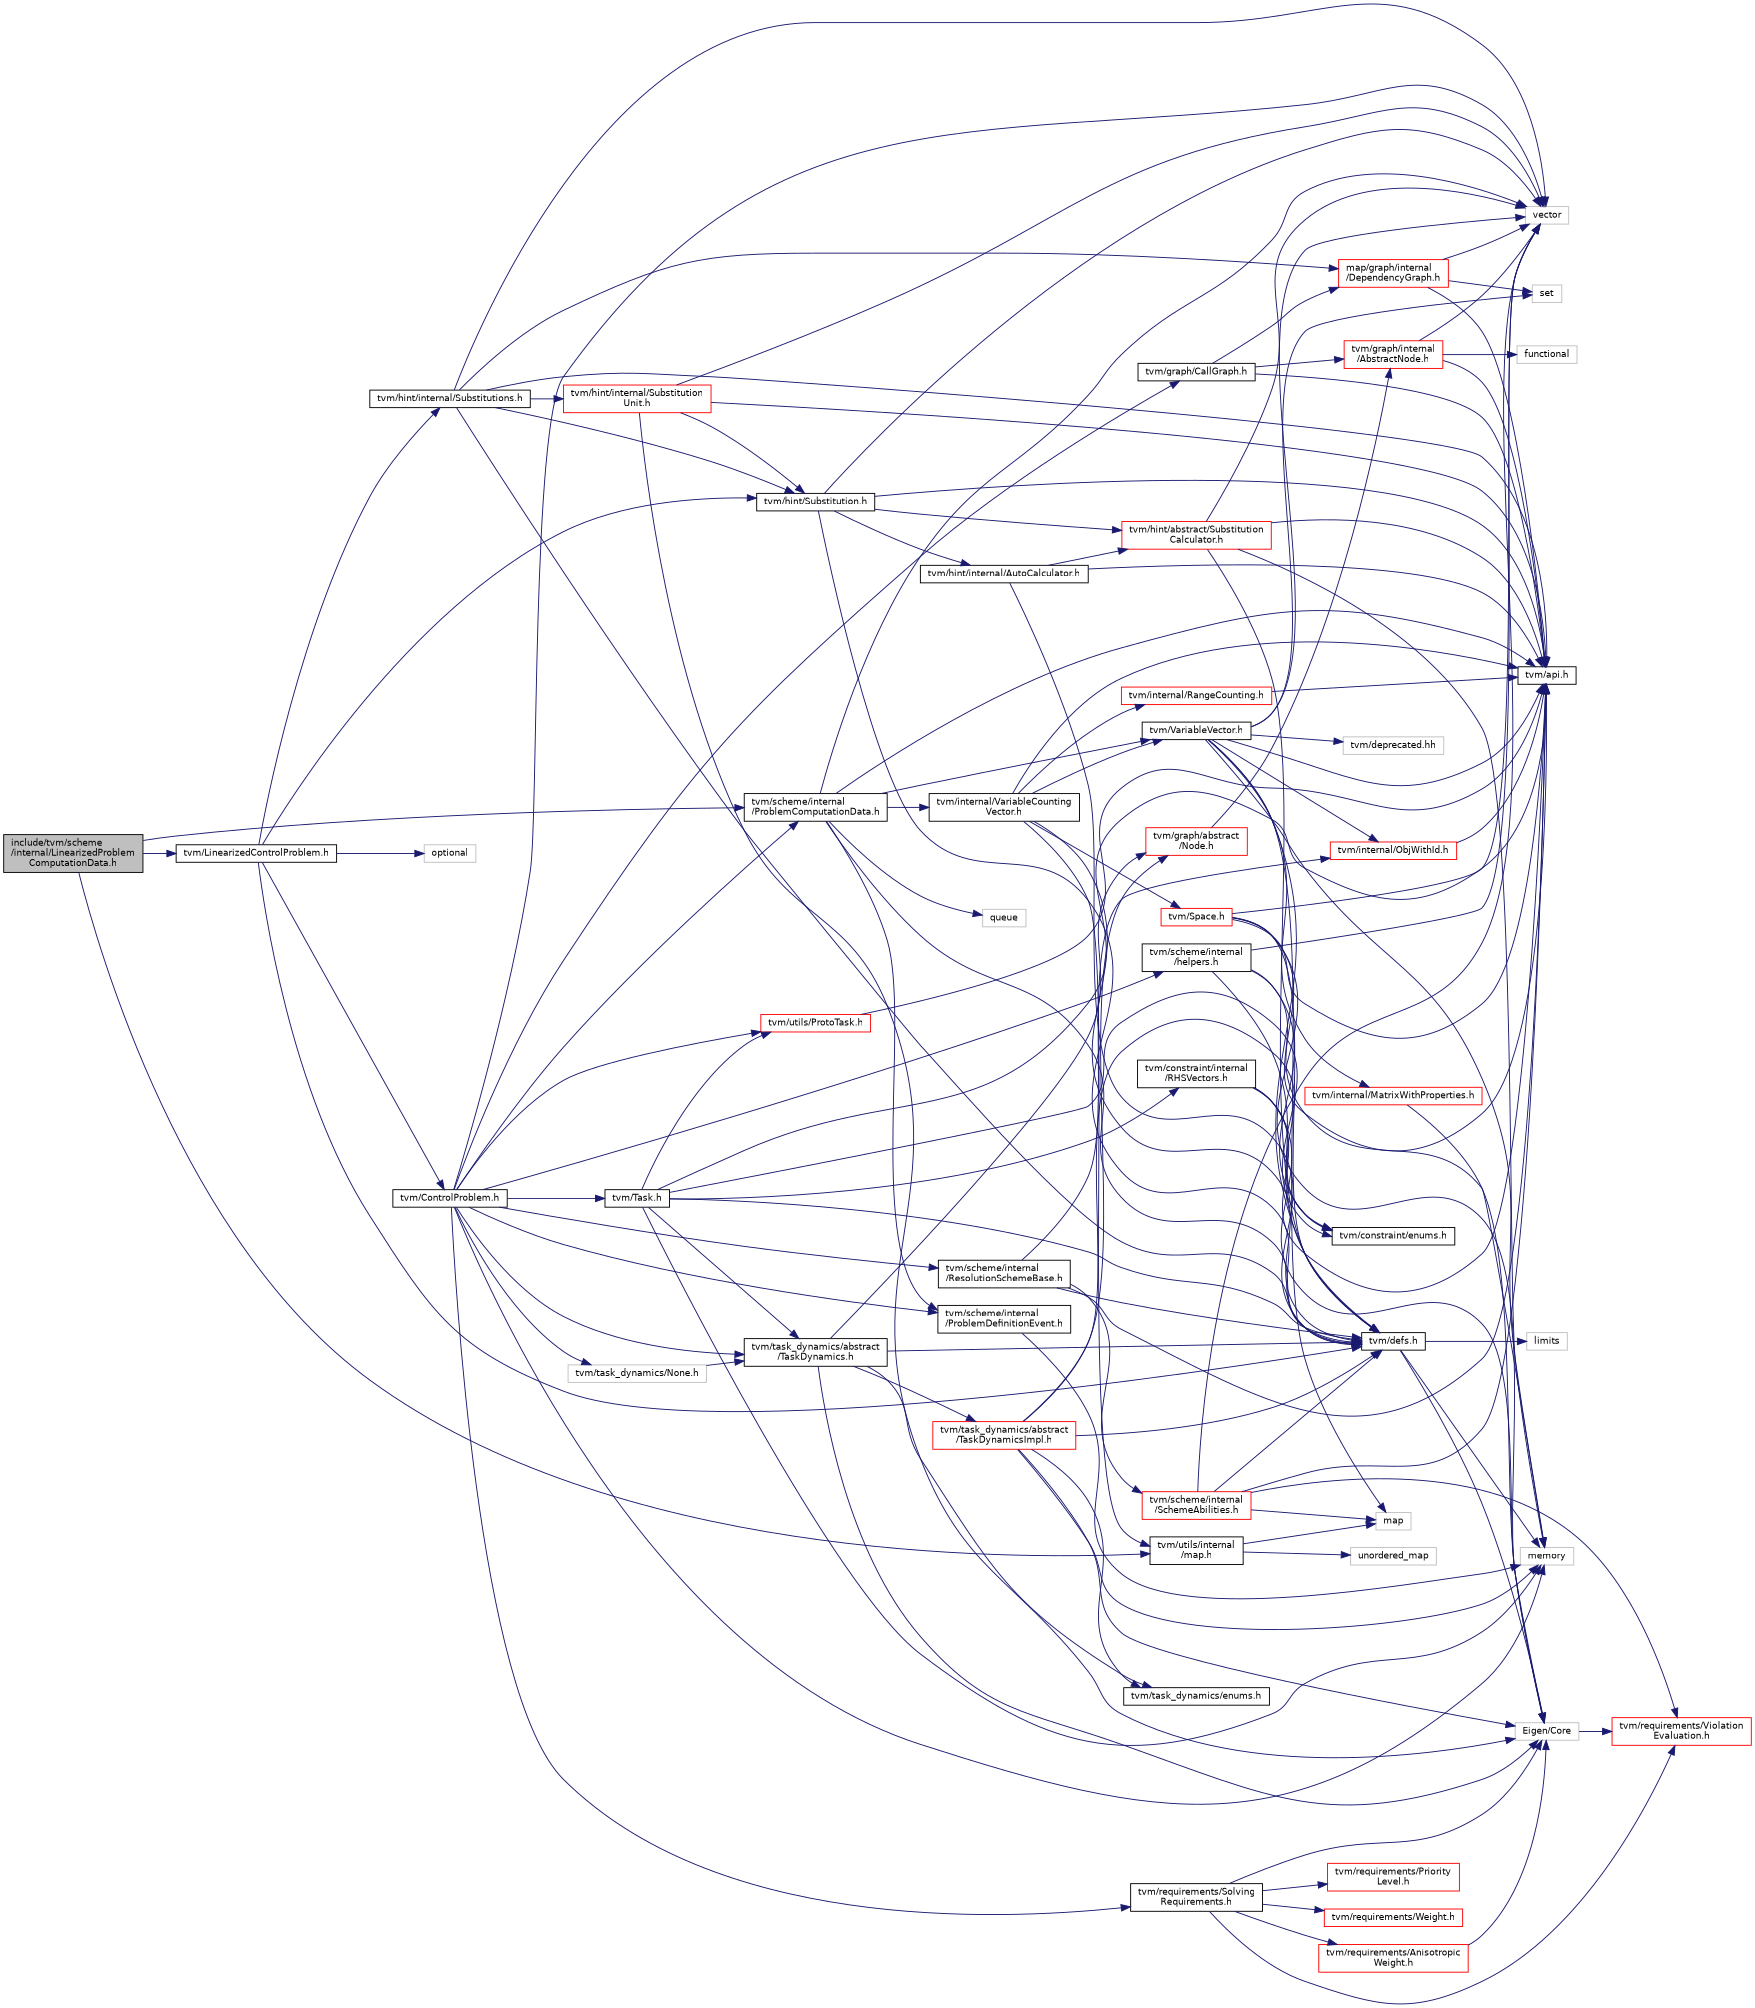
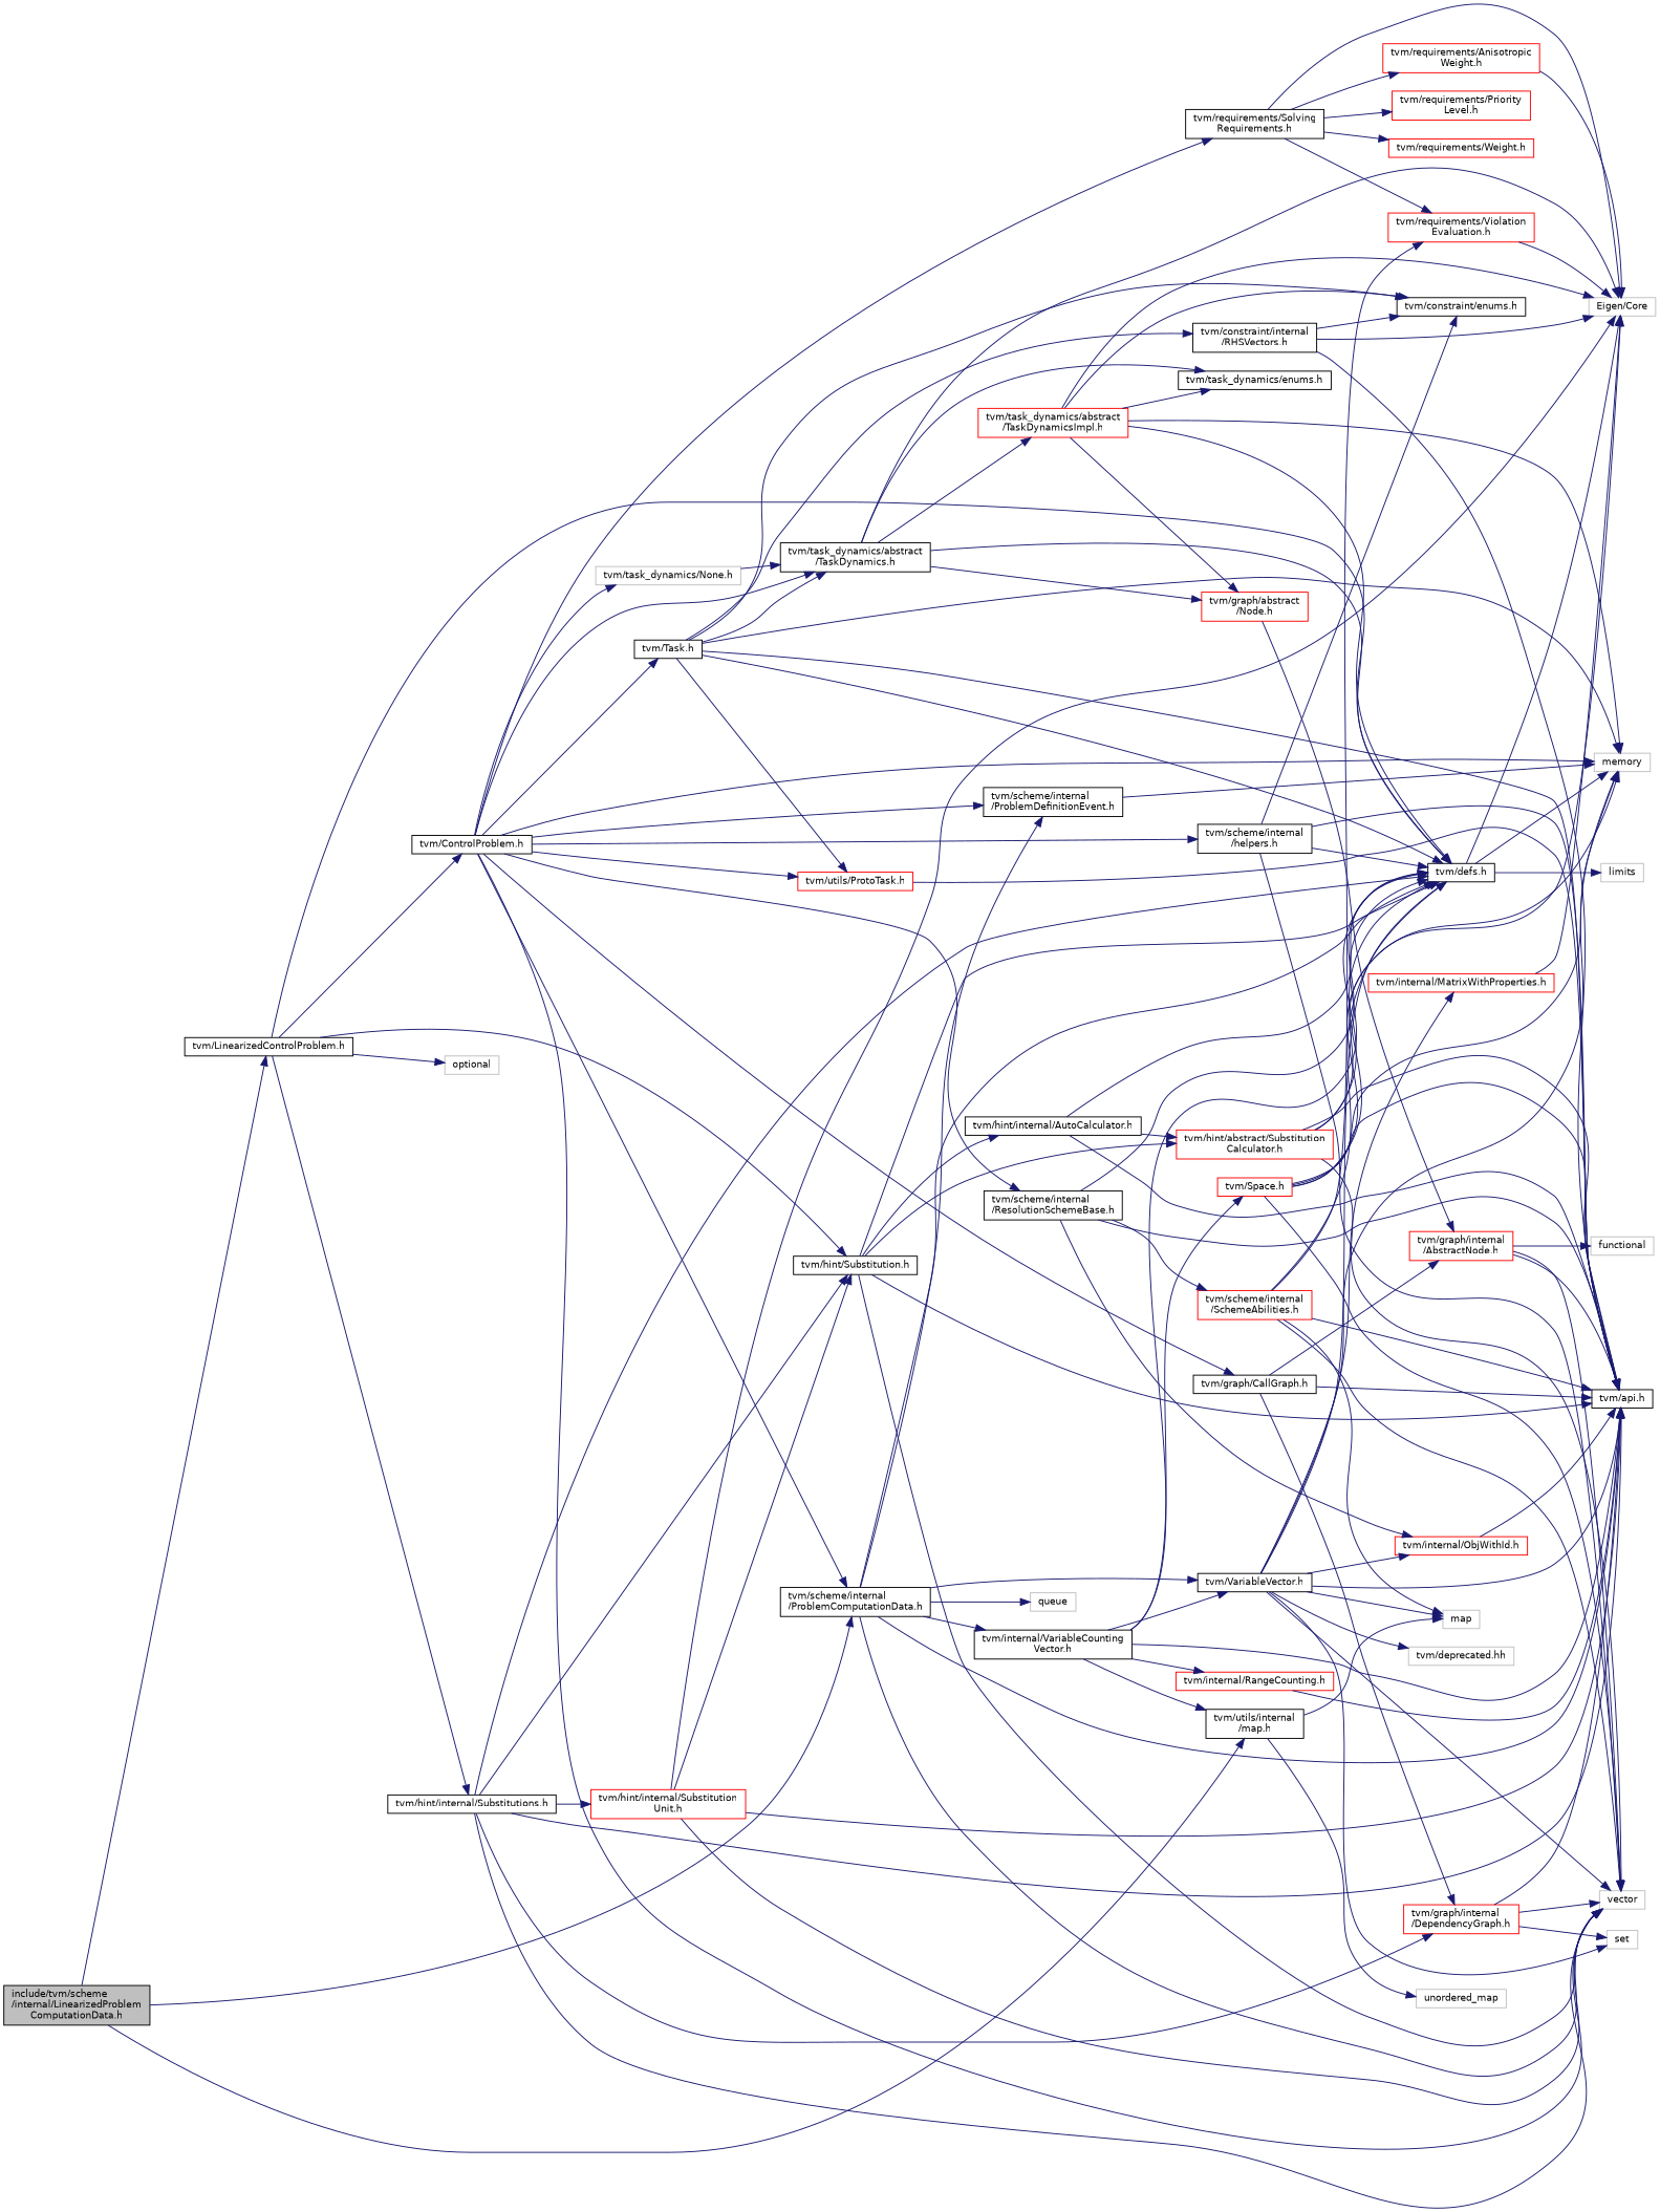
  digraph {
    fontname="DejaVu Sans"
    rankdir=LR
    node [color=black fillcolor=white fontname="DejaVu Sans" fontsize=10 shape=record style=filled]
    edge [color=midnightblue fontname="DejaVu Sans" fontsize=10 labelfontname=Helvetica labelfontsize=10 style=solid]
    n1 [fillcolor=grey75 fontcolor=black height=0.2 label="include/tvm/scheme\l/internal/LinearizedProblem\lComputationData.h" width=0.4]
    n2 [height=0.2 label="tvm/LinearizedControlProblem.h" width=0.4]
    n3 [height=0.2 label="tvm/scheme/internal\l/ProblemComputationData.h" width=0.4]
    n4 [height=0.2 label="tvm/utils/internal\l/map.h" width=0.4]
    n5 [height=0.2 label="tvm/defs.h" width=0.4]
    n6 [height=0.2 label="tvm/ControlProblem.h" width=0.4]
    n7 [height=0.2 label="tvm/hint/Substitution.h" width=0.4]
    n8 [height=0.2 label="tvm/hint/internal/Substitutions.h" width=0.4]
    n9 [color=grey75 height=0.2 label=optional width=0.4]
    n10 [color=grey75 height=0.2 label=vector width=0.4]
    n11 [height=0.2 label="tvm/scheme/internal\l/ProblemDefinitionEvent.h" width=0.4]
    n12 [height=0.2 label="tvm/api.h" width=0.4]
    n13 [height=0.2 label="tvm/VariableVector.h" width=0.4]
    n14 [height=0.2 label="tvm/internal/VariableCounting\lVector.h" width=0.4]
    n15 [color=grey75 height=0.2 label=queue width=0.4]
    n16 [color=grey75 height=0.2 label=map width=0.4]
    n17 [color=grey75 height=0.2 label=unordered_map width=0.4]
    n18 [color=grey75 height=0.2 label=limits width=0.4]
    n19 [color=grey75 height=0.2 label=memory width=0.4]
    n20 [color=grey75 height=0.2 label="Eigen/Core" width=0.4]
    n21 [height=0.2 label="tvm/Task.h" width=0.4]
    n22 [height=0.2 label="tvm/task_dynamics/abstract\l/TaskDynamics.h" width=0.4]
    n23 [color=red height=0.2 label="tvm/utils/ProtoTask.h" width=0.4]
    n24 [height=0.2 label="tvm/graph/CallGraph.h" width=0.4]
    n25 [height=0.2 label="tvm/requirements/Solving\lRequirements.h" width=0.4]
    n26 [height=0.2 label="tvm/scheme/internal\l/ResolutionSchemeBase.h" width=0.4]
    n27 [height=0.2 label="tvm/scheme/internal\l/helpers.h" width=0.4]
    n28 [color=grey75 height=0.2 label="tvm/task_dynamics/None.h" width=0.4]
    n29 [color=red height=0.2 label="tvm/hint/abstract/Substitution\lCalculator.h" width=0.4]
    n30 [height=0.2 label="tvm/hint/internal/AutoCalculator.h" width=0.4]
-   n31 [color=red height=0.2 label="map/graph/internal\l/DependencyGraph.h" width=0.4]
+   n31 [color=red height=0.2 label="tvm/graph/internal\l/DependencyGraph.h" width=0.4]
    n32 [color=red height=0.2 label="tvm/hint/internal/Substitution\lUnit.h" width=0.4]
    n33 [height=0.2 label="tvm/constraint/enums.h" width=0.4]
    n34 [height=0.2 label="tvm/constraint/internal\l/RHSVectors.h" width=0.4]
    n35 [color=red height=0.2 label="tvm/graph/abstract\l/Node.h" width=0.4]
    n36 [color=red height=0.2 label="tvm/task_dynamics/abstract\l/TaskDynamicsImpl.h" width=0.4]
    n37 [height=0.2 label="tvm/task_dynamics/enums.h" width=0.4]
    n38 [color=red height=0.2 label="tvm/graph/internal\l/AbstractNode.h" width=0.4]
    n39 [color=red height=0.2 label="tvm/requirements/Anisotropic\lWeight.h" width=0.4]
    n40 [color=red height=0.2 label="tvm/requirements/Priority\lLevel.h" width=0.4]
    n41 [color=red height=0.2 label="tvm/requirements/Violation\lEvaluation.h" width=0.4]
    n42 [color=red height=0.2 label="tvm/requirements/Weight.h" width=0.4]
    n43 [color=red height=0.2 label="tvm/internal/ObjWithId.h" width=0.4]
    n44 [color=red height=0.2 label="tvm/scheme/internal\l/SchemeAbilities.h" width=0.4]
    n45 [color=grey75 height=0.2 label=functional width=0.4]
    n46 [color=grey75 height=0.2 label=set width=0.4]
    n47 [color=red height=0.2 label="tvm/internal/MatrixWithProperties.h" width=0.4]
    n48 [color=grey75 height=0.2 label="tvm/deprecated.hh" width=0.4]
    n49 [color=red height=0.2 label="tvm/Space.h" width=0.4]
    n50 [color=red height=0.2 label="tvm/internal/RangeCounting.h" width=0.4]
    n1 -> n2
    n1 -> n3
    n1 -> n4
    n2 -> n5
    n2 -> n6
    n2 -> n7
    n2 -> n8
    n2 -> n9
    n3 -> n5
    n3 -> n10
    n3 -> n11
    n3 -> n12
    n3 -> n13
    n3 -> n14
    n3 -> n15
    n4 -> n16
    n4 -> n17
    n5 -> n18
    n5 -> n19
    n5 -> n20
    n6 -> n3
    n6 -> n10
    n6 -> n11
    n6 -> n19
    n6 -> n21
    n6 -> n22
    n6 -> n23
    n6 -> n24
    n6 -> n25
    n6 -> n26
    n6 -> n27
    n6 -> n28
    n7 -> n5
    n7 -> n10
    n7 -> n12
    n7 -> n29
    n7 -> n30
    n8 -> n5
    n8 -> n7
    n8 -> n10
    n8 -> n12
    n8 -> n31
    n8 -> n32
    n11 -> n19
    n13 -> n5
    n13 -> n10
    n13 -> n12
    n13 -> n16
    n13 -> n19
    n13 -> n43
    n13 -> n46
    n13 -> n47
    n13 -> n48
    n14 -> n4
    n14 -> n5
    n14 -> n12
    n14 -> n13
    n14 -> n49
    n14 -> n50
    n21 -> n5
    n21 -> n12
    n21 -> n19
    n21 -> n22
    n21 -> n23
    n21 -> n33
    n21 -> n34
    n22 -> n5
    n22 -> n20
    n22 -> n35
    n22 -> n36
    n22 -> n37
    n23 -> n12
    n24 -> n12
    n24 -> n31
    n24 -> n38
    n25 -> n20
    n25 -> n39
    n25 -> n40
    n25 -> n41
    n25 -> n42
    n26 -> n5
    n26 -> n12
    n26 -> n43
    n26 -> n44
    n27 -> n5
    n27 -> n10
    n27 -> n12
    n27 -> n33
    n28 -> n22
    n29 -> n5
    n29 -> n10
    n29 -> n12
    n29 -> n19
    n30 -> n5
    n30 -> n12
    n30 -> n29
    n31 -> n10
    n31 -> n12
    n31 -> n46
    n32 -> n7
    n32 -> n10
    n32 -> n12
    n32 -> n20
    n34 -> n12
    n34 -> n20
    n34 -> n33
    n35 -> n38
    n36 -> n5
    n36 -> n19
    n36 -> n20
    n36 -> n33
    n36 -> n35
    n36 -> n37
    n38 -> n10
    n38 -> n12
    n38 -> n45
    n39 -> n20
-   n20 -> n41
+   n41 -> n20
    n43 -> n12
    n44 -> n5
    n44 -> n10
    n44 -> n12
    n44 -> n16
    n44 -> n41
    n47 -> n20
    n49 -> n5
    n49 -> n10
    n49 -> n12
    n49 -> n19
    n49 -> n20
    n50 -> n12
  }
